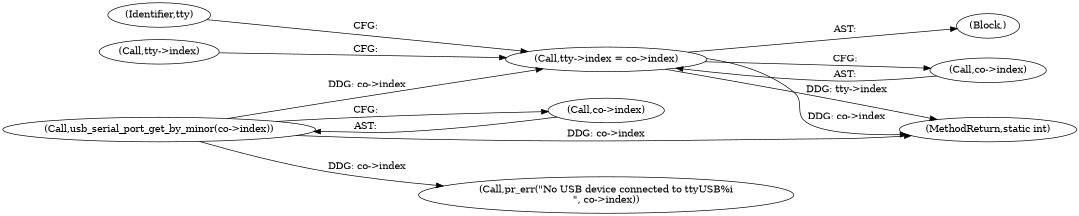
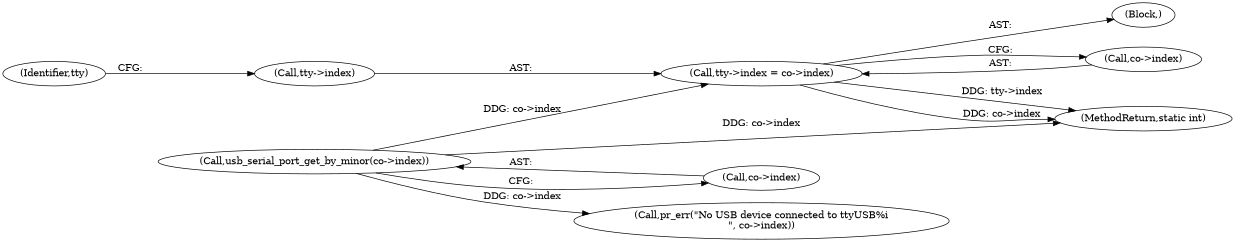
  digraph {
    rankdir=LR
    n1 [label="(Call,tty->index = co->index)"]
    n2 [label="(Call,co->index)"]
    n3 [label="(MethodReturn,static int)"]
    n4 [label="(Block,)"]
    n5 [label="(Call,usb_serial_port_get_by_minor(co->index))"]
    n6 [label="(Call,pr_err(\"No USB device connected to ttyUSB%i\n\", co->index))"]
    n7 [label="(Call,co->index)"]
    n8 [label="(Identifier,tty)"]
    n9 [label="(Call,tty->index)"]
    n1 -> n2 [label="CFG: "]
    n1 -> n3 [label="DDG: tty->index"]
    n1 -> n3 [label="DDG: co->index"]
    n1 -> n4 [label="AST: "]
    n2 -> n1 [label="AST: "]
    n5 -> n1 [label="DDG: co->index"]
    n5 -> n3 [label="DDG: co->index"]
    n5 -> n6 [label="DDG: co->index"]
    n5 -> n7 [label="CFG: "]
    n7 -> n5 [label="AST: "]
-   n8 -> n1 [label="CFG: "]
-   n9 -> n1 [label="CFG: "]
+   n8 -> n9 [label="CFG: "]
+   n9 -> n1 [label="AST: "]
  }
